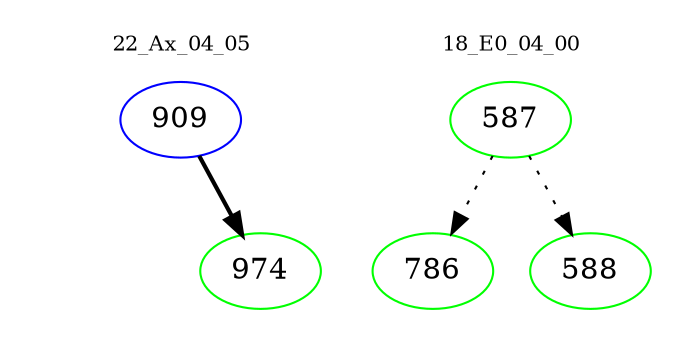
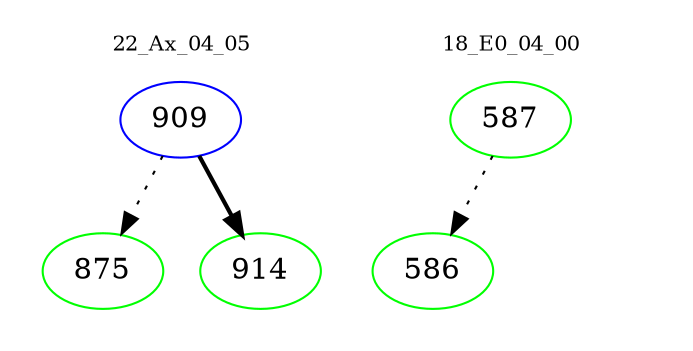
  digraph {
    node [color=green]
    edge [color=black style=dotted]
    n1 [color=blue label=909]
-   n3 [label=974]
+   n2 [label=875]
+   n3 [label=914]
    n4 [label=587]
-   n5 [label=786]
-   n6 [label=588]
+   n5 [label=586]
    subgraph cluster_1 {
      color=white
      fontsize=10
      label="22_Ax_04_05"
      n1
+     n2
      n3
    }
    subgraph cluster_2 {
      color=white
      fontsize=10
      label="18_E0_04_00"
      n4
      n5
-     n6
    }
+   n1 -> n2
    n1 -> n3 [style=bold]
    n4 -> n5
-   n4 -> n6
  }
